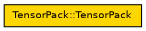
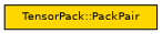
  digraph {
    rankdir=TB
-   n1 [color=black fillcolor=gold fontname=Helvetica fontsize=10 height=0.2 label="TensorPack::TensorPack" shape=record style=filled width=0.4]
+   n1 [color=black fillcolor=gold fontname=Helvetica fontsize=10 height=0.2 label="TensorPack::PackPair" shape=record style=filled width=0.4]
  }
